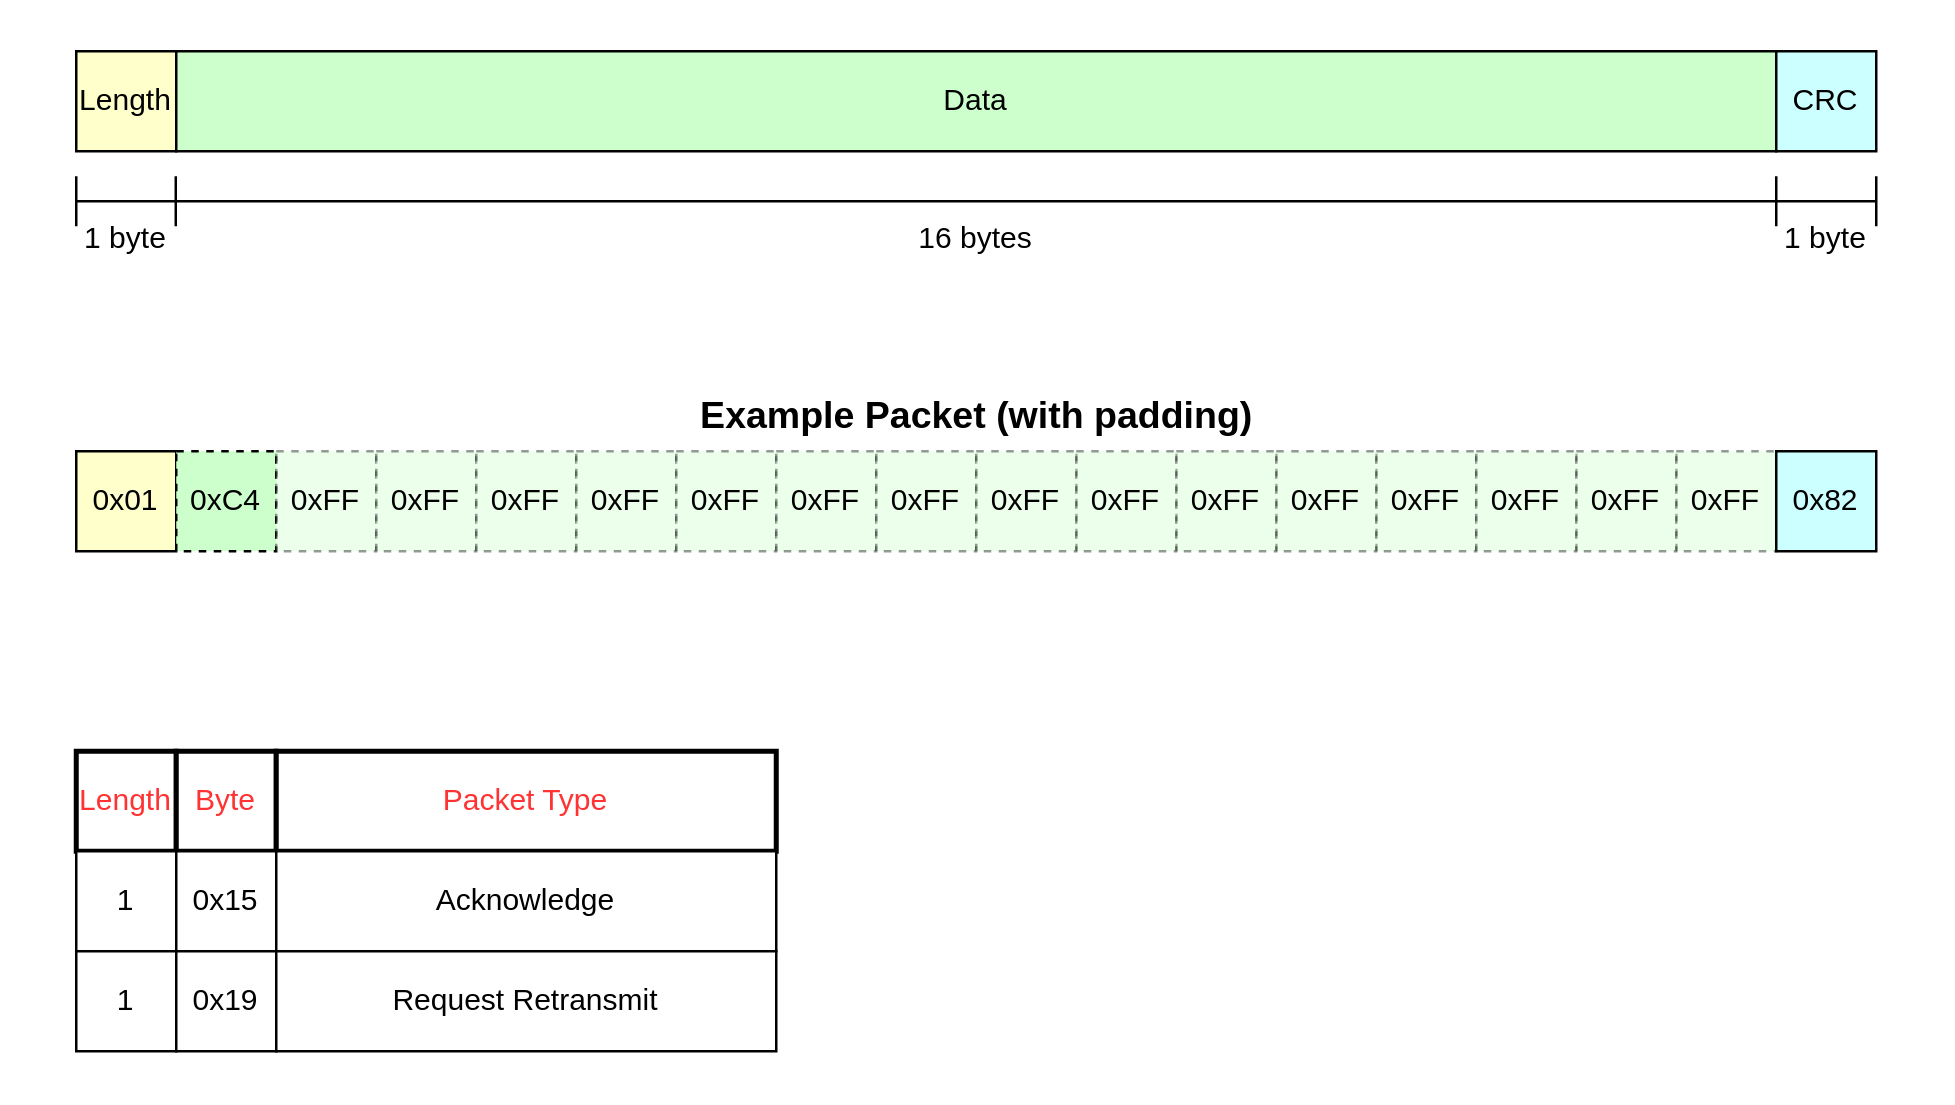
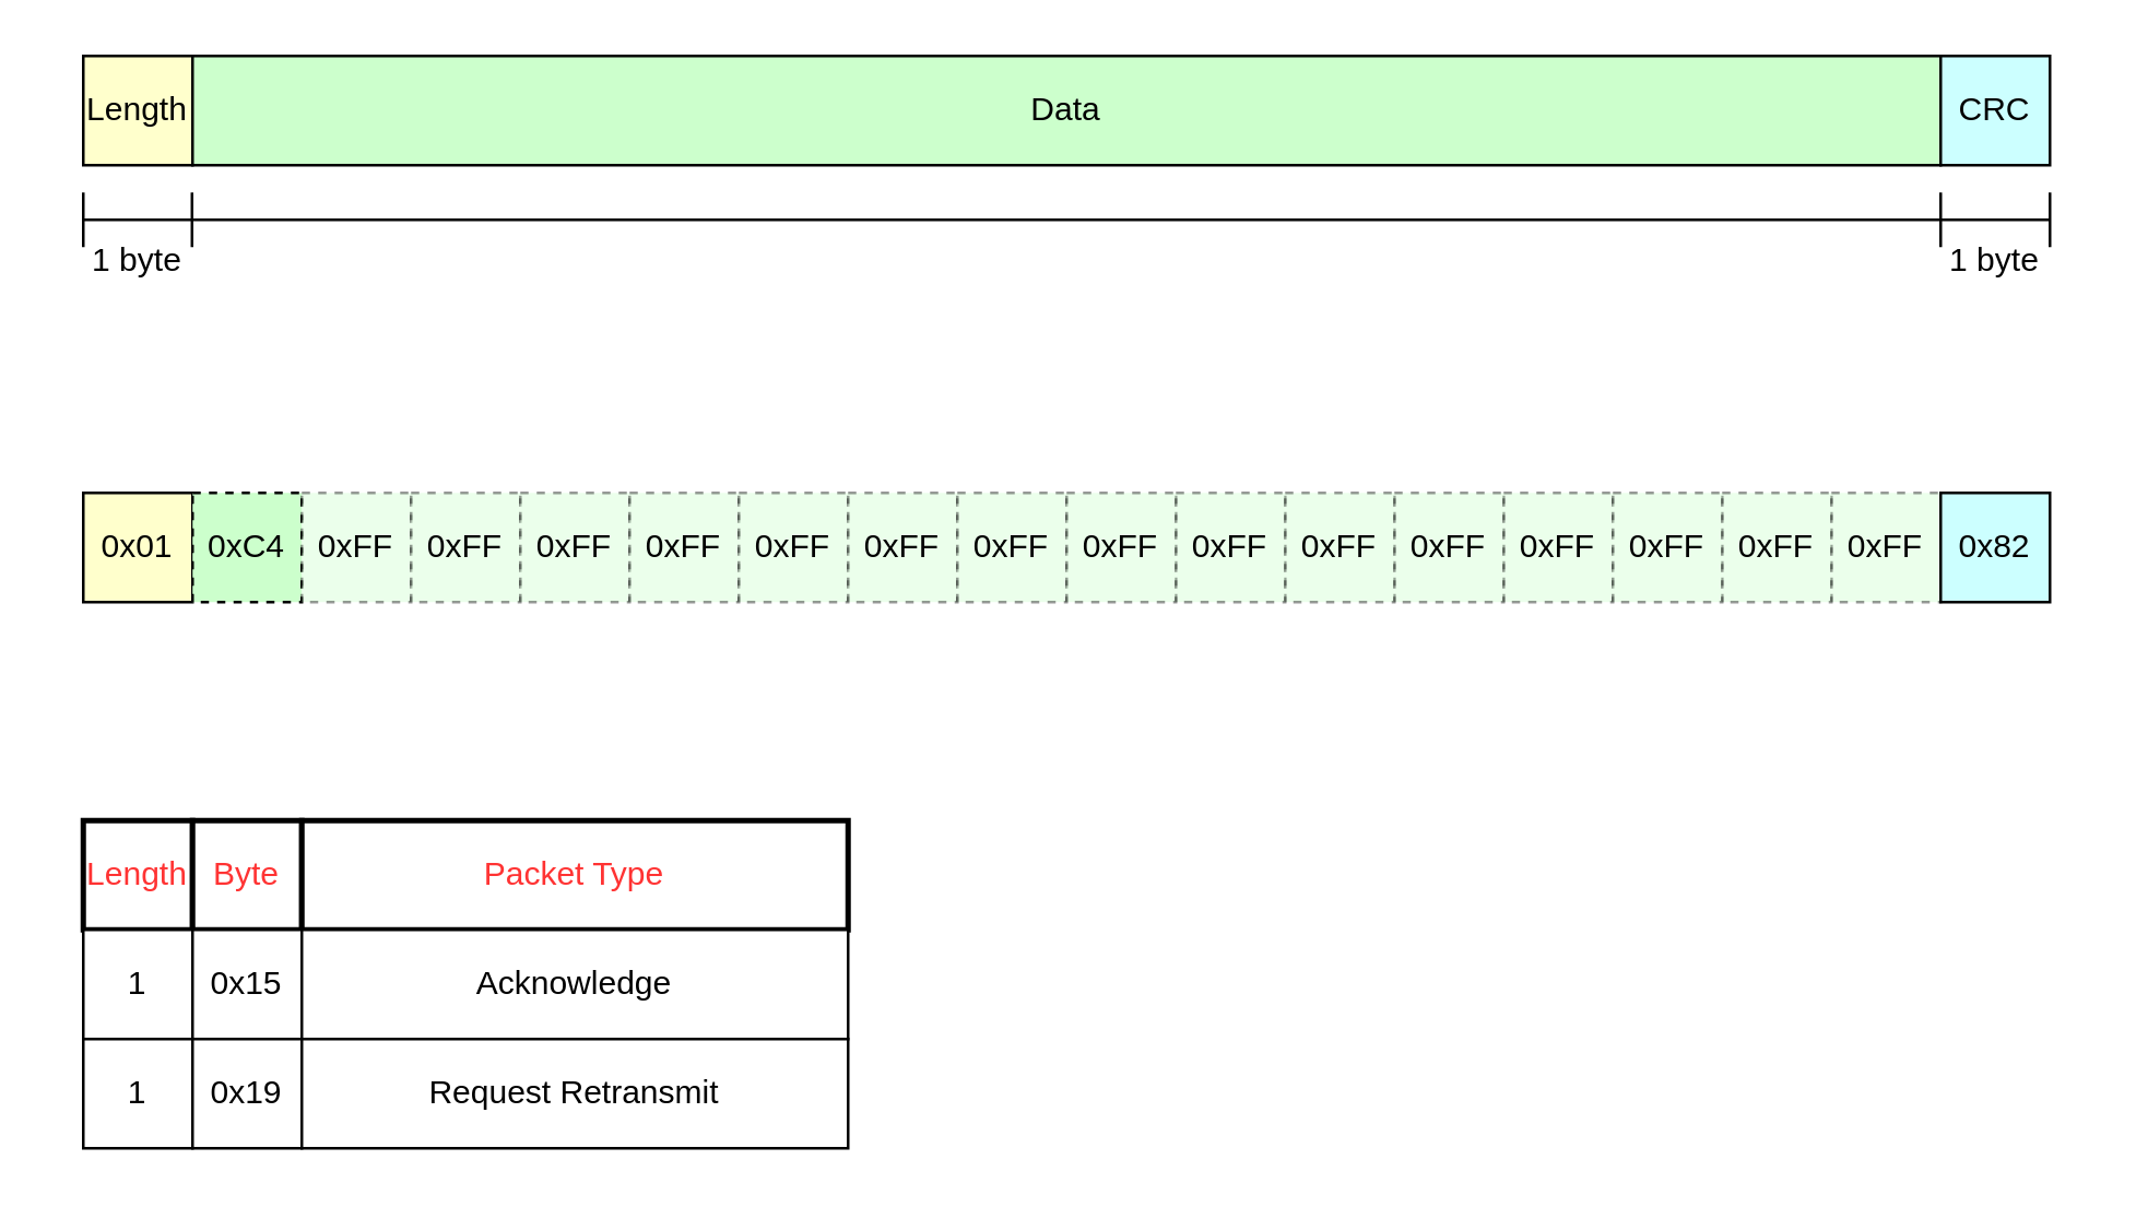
  <mxCell id="0" />
  <mxCell id="1" parent="0" />
  <mxCell id="2" value="Length" style="rounded=0;whiteSpace=wrap;html=1;fillColor=#FFFFCC;" parent="1" vertex="1"><mxGeometry x="30" y="20" width="40" height="40" as="geometry" /></mxCell>
  <mxCell id="3" value="Data" style="rounded=0;whiteSpace=wrap;html=1;fillColor=#CCFFCC;" parent="1" vertex="1"><mxGeometry x="70" y="20" width="640" height="40" as="geometry" /></mxCell>
  <mxCell id="4" value="CRC" style="rounded=0;whiteSpace=wrap;html=1;fillColor=#CCFFFF;" parent="1" vertex="1"><mxGeometry x="710" y="20" width="40" height="40" as="geometry" /></mxCell>
  <mxCell id="5" value="" style="endArrow=none;html=1;" parent="1" edge="1"><mxGeometry width="50" height="50" relative="1" as="geometry"><mxPoint x="30" y="80" as="sourcePoint" /><mxPoint x="750" y="80" as="targetPoint" /></mxGeometry></mxCell>
  <mxCell id="6" value="" style="endArrow=none;html=1;" parent="1" edge="1"><mxGeometry width="50" height="50" relative="1" as="geometry"><mxPoint x="30" y="90" as="sourcePoint" /><mxPoint x="30" y="70" as="targetPoint" /></mxGeometry></mxCell>
  <mxCell id="7" value="" style="endArrow=none;html=1;" parent="1" edge="1"><mxGeometry width="50" height="50" relative="1" as="geometry"><mxPoint x="69.81" y="90" as="sourcePoint" /><mxPoint x="69.81" y="70" as="targetPoint" /></mxGeometry></mxCell>
  <mxCell id="8" value="" style="endArrow=none;html=1;" parent="1" edge="1"><mxGeometry width="50" height="50" relative="1" as="geometry"><mxPoint x="710" y="90" as="sourcePoint" /><mxPoint x="710" y="70" as="targetPoint" /></mxGeometry></mxCell>
  <mxCell id="9" value="" style="endArrow=none;html=1;" parent="1" edge="1"><mxGeometry width="50" height="50" relative="1" as="geometry"><mxPoint x="750" y="90" as="sourcePoint" /><mxPoint x="750" y="70" as="targetPoint" /></mxGeometry></mxCell>
  <mxCell id="10" value="1 byte" style="text;html=1;align=center;verticalAlign=middle;whiteSpace=wrap;rounded=0;" parent="1" vertex="1"><mxGeometry x="20" y="80" width="60" height="30" as="geometry" /></mxCell>
  <mxCell id="11" value="1 byte" style="text;html=1;align=center;verticalAlign=middle;whiteSpace=wrap;rounded=0;" parent="1" vertex="1"><mxGeometry x="700" y="80" width="60" height="30" as="geometry" /></mxCell>
- <mxCell id="12" value="16 bytes" style="text;html=1;align=center;verticalAlign=middle;whiteSpace=wrap;rounded=0;" parent="1" vertex="1"><mxGeometry x="360" y="80" width="60" height="30" as="geometry" /></mxCell>
  <mxCell id="13" value="0x01" style="rounded=0;whiteSpace=wrap;html=1;fillColor=#FFFFCC;" parent="1" vertex="1"><mxGeometry x="30" y="180" width="40" height="40" as="geometry" /></mxCell>
  <mxCell id="14" value="0xC4" style="rounded=0;whiteSpace=wrap;html=1;fillColor=#CCFFCC;dashed=1;" parent="1" vertex="1"><mxGeometry x="70" y="180" width="40" height="40" as="geometry" /></mxCell>
  <mxCell id="15" value="0xFF" style="rounded=0;whiteSpace=wrap;html=1;fillColor=#CCFFCC;dashed=1;glass=0;shadow=0;opacity=40;" parent="1" vertex="1"><mxGeometry x="110" y="180" width="40" height="40" as="geometry" /></mxCell>
  <mxCell id="16" value="&lt;span style=&quot;color: rgb(0, 0, 0);&quot;&gt;0xFF&lt;/span&gt;" style="rounded=0;whiteSpace=wrap;html=1;fillColor=#CCFFCC;dashed=1;glass=0;shadow=0;opacity=40;" parent="1" vertex="1"><mxGeometry x="150" y="180" width="40" height="40" as="geometry" /></mxCell>
  <mxCell id="17" value="&lt;span style=&quot;color: rgb(0, 0, 0);&quot;&gt;0xFF&lt;/span&gt;" style="rounded=0;whiteSpace=wrap;html=1;fillColor=#CCFFCC;dashed=1;glass=0;shadow=0;opacity=40;" parent="1" vertex="1"><mxGeometry x="190" y="180" width="40" height="40" as="geometry" /></mxCell>
  <mxCell id="18" value="&lt;span style=&quot;color: rgb(0, 0, 0);&quot;&gt;0xFF&lt;/span&gt;" style="rounded=0;whiteSpace=wrap;html=1;fillColor=#CCFFCC;dashed=1;glass=0;shadow=0;opacity=40;" parent="1" vertex="1"><mxGeometry x="230" y="180" width="40" height="40" as="geometry" /></mxCell>
  <mxCell id="19" value="&lt;span style=&quot;color: rgb(0, 0, 0);&quot;&gt;0xFF&lt;/span&gt;" style="rounded=0;whiteSpace=wrap;html=1;fillColor=#CCFFCC;dashed=1;glass=0;shadow=0;opacity=40;" parent="1" vertex="1"><mxGeometry x="270" y="180" width="40" height="40" as="geometry" /></mxCell>
  <mxCell id="20" value="&lt;span style=&quot;color: rgb(0, 0, 0);&quot;&gt;0xFF&lt;/span&gt;" style="rounded=0;whiteSpace=wrap;html=1;fillColor=#CCFFCC;dashed=1;glass=0;shadow=0;opacity=40;" parent="1" vertex="1"><mxGeometry x="310" y="180" width="40" height="40" as="geometry" /></mxCell>
  <mxCell id="21" value="&lt;span style=&quot;color: rgb(0, 0, 0);&quot;&gt;0xFF&lt;/span&gt;" style="rounded=0;whiteSpace=wrap;html=1;fillColor=#CCFFCC;dashed=1;glass=0;shadow=0;opacity=40;" parent="1" vertex="1"><mxGeometry x="350" y="180" width="40" height="40" as="geometry" /></mxCell>
  <mxCell id="22" value="&lt;span style=&quot;color: rgb(0, 0, 0);&quot;&gt;0xFF&lt;/span&gt;" style="rounded=0;whiteSpace=wrap;html=1;fillColor=#CCFFCC;dashed=1;glass=0;shadow=0;opacity=40;" parent="1" vertex="1"><mxGeometry x="550" y="180" width="40" height="40" as="geometry" /></mxCell>
  <mxCell id="23" value="&lt;span style=&quot;color: rgb(0, 0, 0);&quot;&gt;0xFF&lt;/span&gt;" style="rounded=0;whiteSpace=wrap;html=1;fillColor=#CCFFCC;dashed=1;glass=0;shadow=0;opacity=40;" parent="1" vertex="1"><mxGeometry x="510" y="180" width="40" height="40" as="geometry" /></mxCell>
  <mxCell id="24" value="&lt;span style=&quot;color: rgb(0, 0, 0);&quot;&gt;0xFF&lt;/span&gt;" style="rounded=0;whiteSpace=wrap;html=1;fillColor=#CCFFCC;dashed=1;glass=0;shadow=0;opacity=40;" parent="1" vertex="1"><mxGeometry x="470" y="180" width="40" height="40" as="geometry" /></mxCell>
  <mxCell id="25" value="&lt;span style=&quot;color: rgb(0, 0, 0);&quot;&gt;0xFF&lt;/span&gt;" style="rounded=0;whiteSpace=wrap;html=1;fillColor=#CCFFCC;dashed=1;glass=0;shadow=0;opacity=40;" parent="1" vertex="1"><mxGeometry x="430" y="180" width="40" height="40" as="geometry" /></mxCell>
  <mxCell id="26" value="&lt;span style=&quot;color: rgb(0, 0, 0);&quot;&gt;0xFF&lt;/span&gt;" style="rounded=0;whiteSpace=wrap;html=1;fillColor=#CCFFCC;dashed=1;glass=0;shadow=0;opacity=40;" parent="1" vertex="1"><mxGeometry x="390" y="180" width="40" height="40" as="geometry" /></mxCell>
  <mxCell id="27" value="&lt;span style=&quot;color: rgb(0, 0, 0);&quot;&gt;0xFF&lt;/span&gt;" style="rounded=0;whiteSpace=wrap;html=1;fillColor=#CCFFCC;dashed=1;glass=0;shadow=0;opacity=40;" parent="1" vertex="1"><mxGeometry x="670" y="180" width="40" height="40" as="geometry" /></mxCell>
  <mxCell id="28" value="&lt;span style=&quot;color: rgb(0, 0, 0);&quot;&gt;0xFF&lt;/span&gt;" style="rounded=0;whiteSpace=wrap;html=1;fillColor=#CCFFCC;dashed=1;glass=0;shadow=0;opacity=40;" parent="1" vertex="1"><mxGeometry x="630" y="180" width="40" height="40" as="geometry" /></mxCell>
  <mxCell id="29" value="&lt;span style=&quot;color: rgb(0, 0, 0);&quot;&gt;0xFF&lt;/span&gt;" style="rounded=0;whiteSpace=wrap;html=1;fillColor=#CCFFCC;dashed=1;glass=0;shadow=0;opacity=40;" parent="1" vertex="1"><mxGeometry x="590" y="180" width="40" height="40" as="geometry" /></mxCell>
  <mxCell id="30" value="0x82" style="rounded=0;whiteSpace=wrap;html=1;fillColor=#CCFFFF;" parent="1" vertex="1"><mxGeometry x="710" y="180" width="40" height="40" as="geometry" /></mxCell>
- <mxCell id="31" value="Example Packet (with padding)" style="text;html=1;align=center;verticalAlign=middle;whiteSpace=wrap;rounded=0;fontSize=15;fontStyle=1" parent="1" vertex="1"><mxGeometry x="272.5" y="150" width="235" height="30" as="geometry" /></mxCell>
  <mxCell id="32" value="&lt;font style=&quot;color: rgb(255, 51, 51);&quot;&gt;Length&lt;/font&gt;" style="whiteSpace=wrap;html=1;align=center;strokeWidth=2;" parent="1" vertex="1"><mxGeometry x="30" y="300" width="40" height="40" as="geometry" /></mxCell>
  <mxCell id="33" value="&lt;font style=&quot;color: rgb(255, 51, 51);&quot;&gt;Byte&lt;/font&gt;" style="whiteSpace=wrap;html=1;align=center;strokeWidth=2;" parent="1" vertex="1"><mxGeometry x="70" y="300" width="40" height="40" as="geometry" /></mxCell>
  <mxCell id="34" value="&lt;font style=&quot;color: rgb(255, 51, 51);&quot;&gt;Packet Type&lt;/font&gt;" style="whiteSpace=wrap;html=1;align=center;strokeWidth=2;" parent="1" vertex="1"><mxGeometry x="110" y="300" width="200" height="40" as="geometry" /></mxCell>
  <mxCell id="35" value="1" style="whiteSpace=wrap;html=1;align=center;" parent="1" vertex="1"><mxGeometry x="30" y="340" width="40" height="40" as="geometry" /></mxCell>
  <mxCell id="36" value="0x15" style="whiteSpace=wrap;html=1;align=center;" parent="1" vertex="1"><mxGeometry x="70" y="340" width="40" height="40" as="geometry" /></mxCell>
  <mxCell id="37" value="Acknowledge" style="whiteSpace=wrap;html=1;align=center;" parent="1" vertex="1"><mxGeometry x="110" y="340" width="200" height="40" as="geometry" /></mxCell>
  <mxCell id="38" value="1" style="whiteSpace=wrap;html=1;align=center;direction=north;" parent="1" vertex="1"><mxGeometry x="30" y="380" width="40" height="40" as="geometry" /></mxCell>
  <mxCell id="39" value="0x19" style="whiteSpace=wrap;html=1;align=center;" parent="1" vertex="1"><mxGeometry x="70" y="380" width="40" height="40" as="geometry" /></mxCell>
  <mxCell id="40" value="Request Retransmit" style="whiteSpace=wrap;html=1;align=center;" parent="1" vertex="1"><mxGeometry x="110" y="380" width="200" height="40" as="geometry" /></mxCell>
